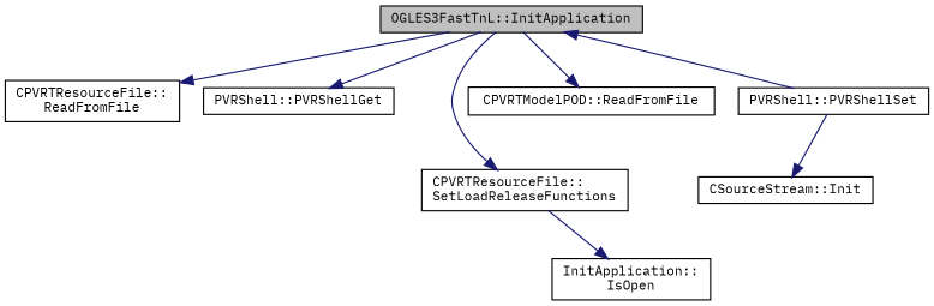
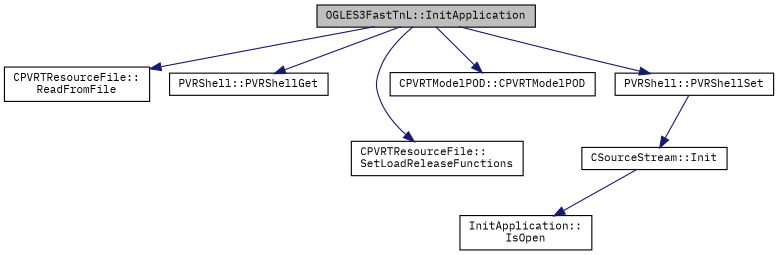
  digraph {
    fontname="IBM Plex Mono"
    rankdir=TB
    node [color=black fillcolor=white fontname="IBM Plex Mono" fontsize=10 shape=record style=filled]
    edge [color=midnightblue fontname="IBM Plex Mono" fontsize=10 labelfontname=Helvetica labelfontsize=10 style=solid]
    n1 [fillcolor=grey75 fontcolor=black height=0.2 label="OGLES3FastTnL::InitApplication" width=0.4]
    n2 [height=0.2 label="CPVRTResourceFile::\lReadFromFile" width=0.4]
    n3 [height=0.2 label="PVRShell::PVRShellGet" width=0.4]
    n4 [height=0.2 label="CPVRTResourceFile::\lSetLoadReleaseFunctions" width=0.4]
-   n5 [height=0.2 label="CPVRTModelPOD::ReadFromFile" width=0.4]
+   n5 [height=0.2 label="CPVRTModelPOD::CPVRTModelPOD" width=0.4]
    n6 [height=0.2 label="PVRShell::PVRShellSet" width=0.4]
    n7 [height=0.2 label="CSourceStream::Init" width=0.4]
    n8 [height=0.2 label="InitApplication::\lIsOpen" width=0.4]
    n1 -> n2
    n1 -> n3
    n1 -> n4
    n1 -> n5
-   n6 -> n1
+   n1 -> n6
    n6 -> n7
-   n4 -> n8
+   n7 -> n8
  }
